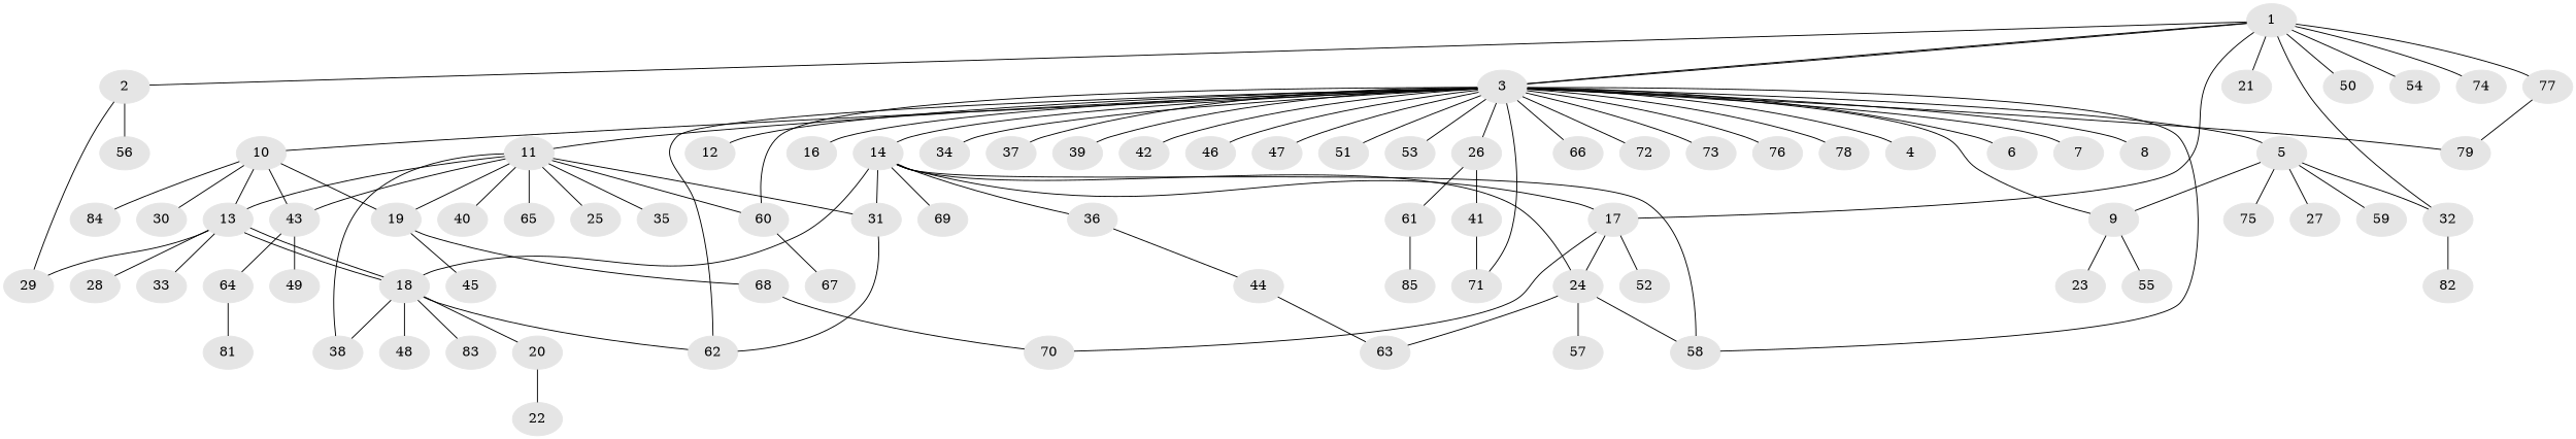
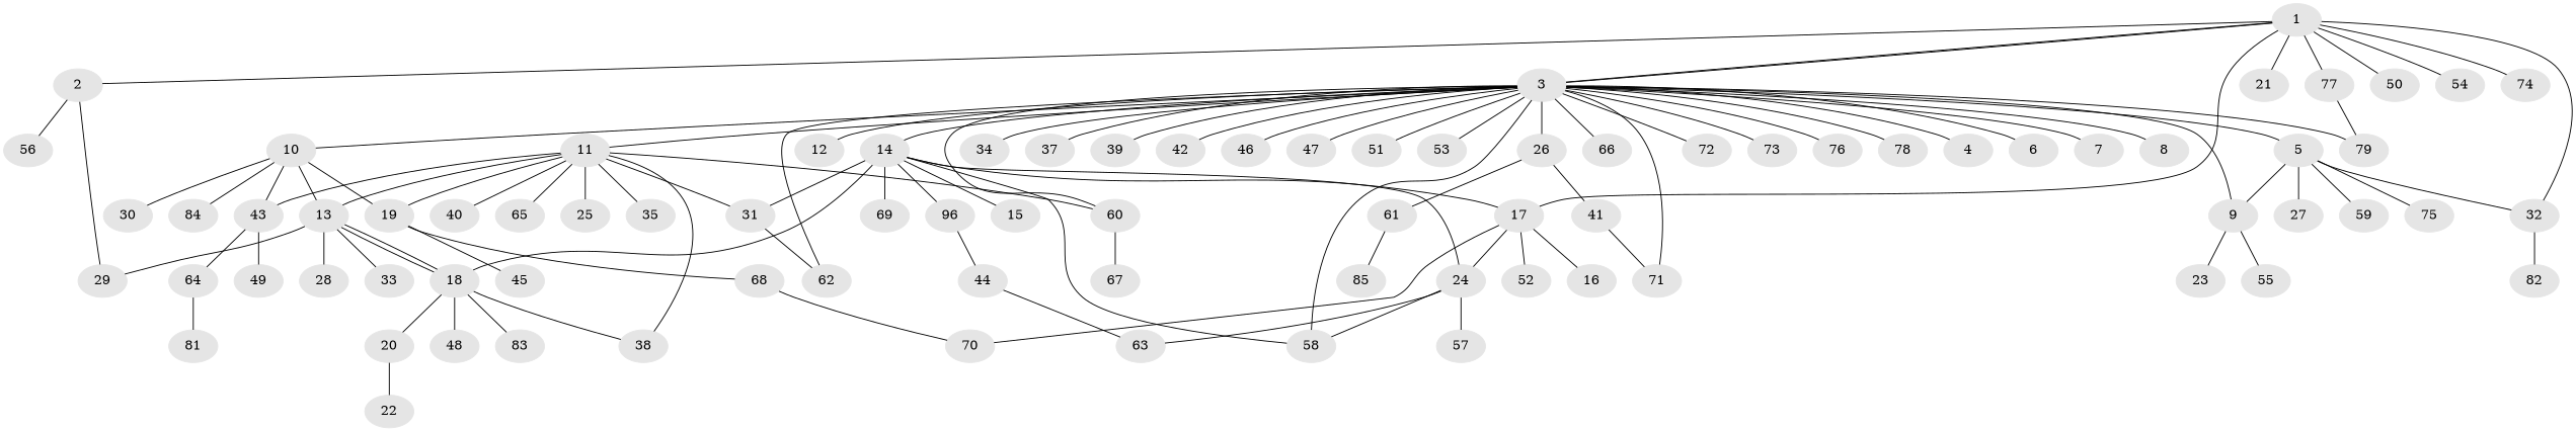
  graph {
    node [color=gray90 style=filled]
    1
    2
    3
    17
    21
    32
    50
    54
    74
    77
    29
    56
    4
    5
    6
    7
    8
    9
    10
    11
    12
    14
    16
    26
    34
    37
    39
    42
    46
    47
    51
    53
    58
    60
    62
    66
    71
    72
    73
    76
    78
    79
    24
    52
    70
    82
    27
    59
    75
    23
    55
    13
    19
    43
    84
    30
    25
    31
    35
    38
    40
    65
    18
-   36
+   15
+   36 [label=96]
    69
    41
    61
    67
    28
    33
    45
    68
    49
    64
    20
    48
    83
    57
    63
    44
    22
    85
    81
    1 -- 2
    1 -- 3
    1 -- 3
    1 -- 17
    1 -- 21
    1 -- 32
    1 -- 50
    1 -- 54
    1 -- 74
    1 -- 77
    2 -- 29
    2 -- 56
    3 -- 4
    3 -- 5
    3 -- 6
    3 -- 7
    3 -- 8
    3 -- 9
    3 -- 10
    3 -- 11
    3 -- 12
    3 -- 14
-   3 -- 16
+   17 -- 16
    3 -- 26
    3 -- 34
    3 -- 37
    3 -- 39
    3 -- 42
    3 -- 46
    3 -- 47
    3 -- 51
    3 -- 53
    3 -- 58
    3 -- 60
    3 -- 62
    3 -- 66
    3 -- 71
    3 -- 72
    3 -- 73
    3 -- 76
    3 -- 78
    3 -- 79
    17 -- 24
    17 -- 52
    17 -- 70
    32 -- 82
    77 -- 79
    5 -- 32
    5 -- 9
    5 -- 27
    5 -- 59
    5 -- 75
    9 -- 23
    9 -- 55
    10 -- 13
    10 -- 19
    10 -- 43
    10 -- 84
    10 -- 30
    11 -- 60
    11 -- 13
    11 -- 19
    11 -- 43
    11 -- 25
    11 -- 31
    11 -- 35
    11 -- 38
    11 -- 40
    11 -- 65
    14 -- 17
    14 -- 58
    14 -- 24
    14 -- 31
    14 -- 18
+   14 -- 15
    14 -- 36
    14 -- 69
    26 -- 41
    26 -- 61
    60 -- 67
    24 -- 58
    24 -- 57
    24 -- 63
    13 -- 29
    13 -- 18
    13 -- 18
    13 -- 28
    13 -- 33
    19 -- 45
    19 -- 68
    43 -- 49
    43 -- 64
    31 -- 62
-   18 -- 62
    18 -- 38
    18 -- 20
    18 -- 48
    18 -- 83
    36 -- 44
    41 -- 71
    61 -- 85
    68 -- 70
    64 -- 81
    20 -- 22
    44 -- 63
  }
